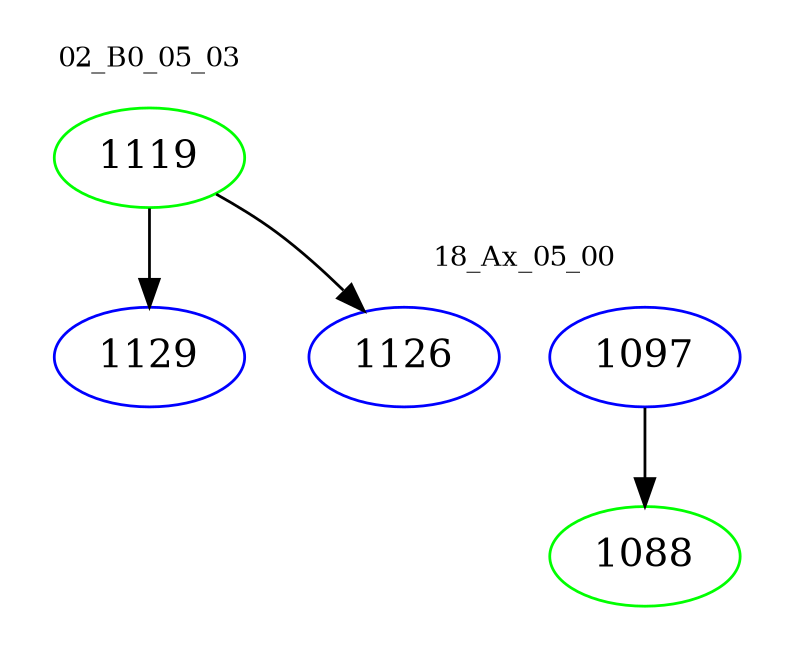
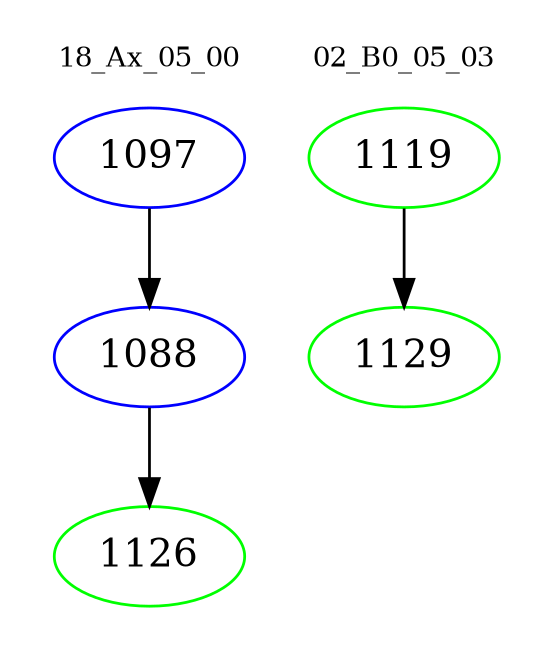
  digraph {
    node [color=green]
    edge [color=black]
-   n1 [label=1088]
+   n1 [color=blue label=1088]
    n2 [color=blue label=1097]
-   n3 [color=blue label=1126]
+   n3 [label=1126]
    n4 [label=1119]
-   n5 [color=blue label=1129]
+   n5 [label=1129]
    subgraph cluster_1 {
      color=white
      fontsize=10
      label="18_Ax_05_00"
      n1
      n2
      n3
    }
    subgraph cluster_2 {
      color=white
      fontsize=10
      label="02_B0_05_03"
      n4
      n5
    }
-   n4 -> n3
+   n1 -> n3
    n2 -> n1
    n4 -> n5
  }
